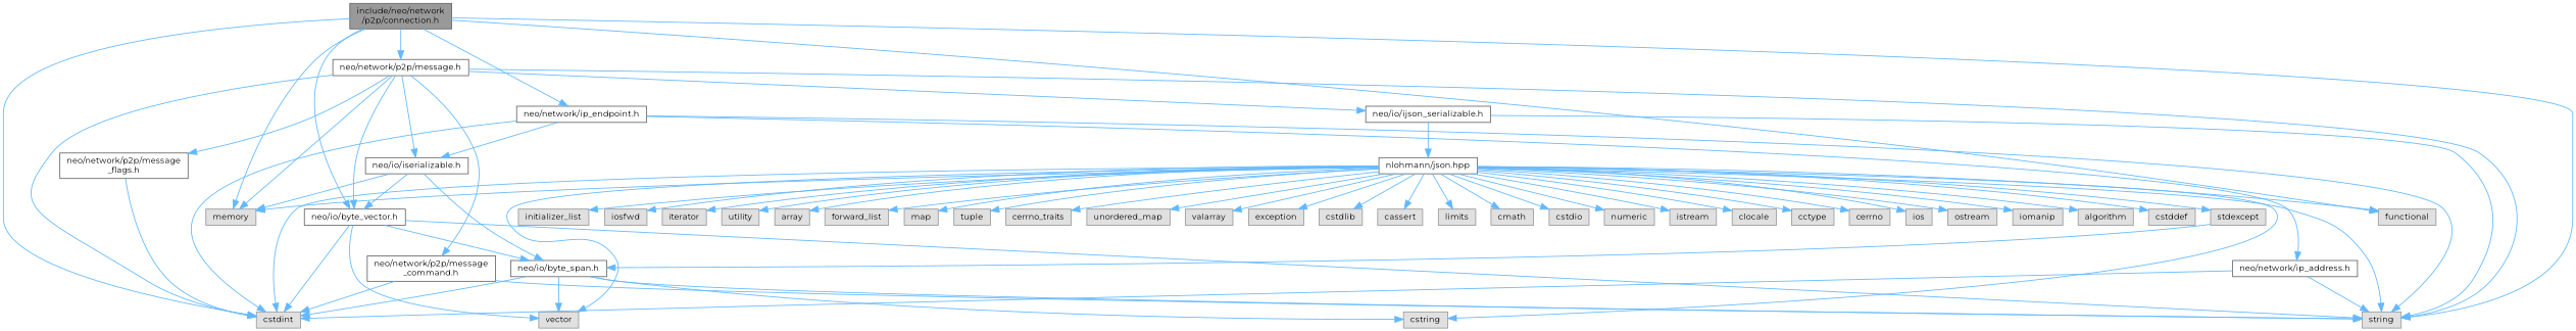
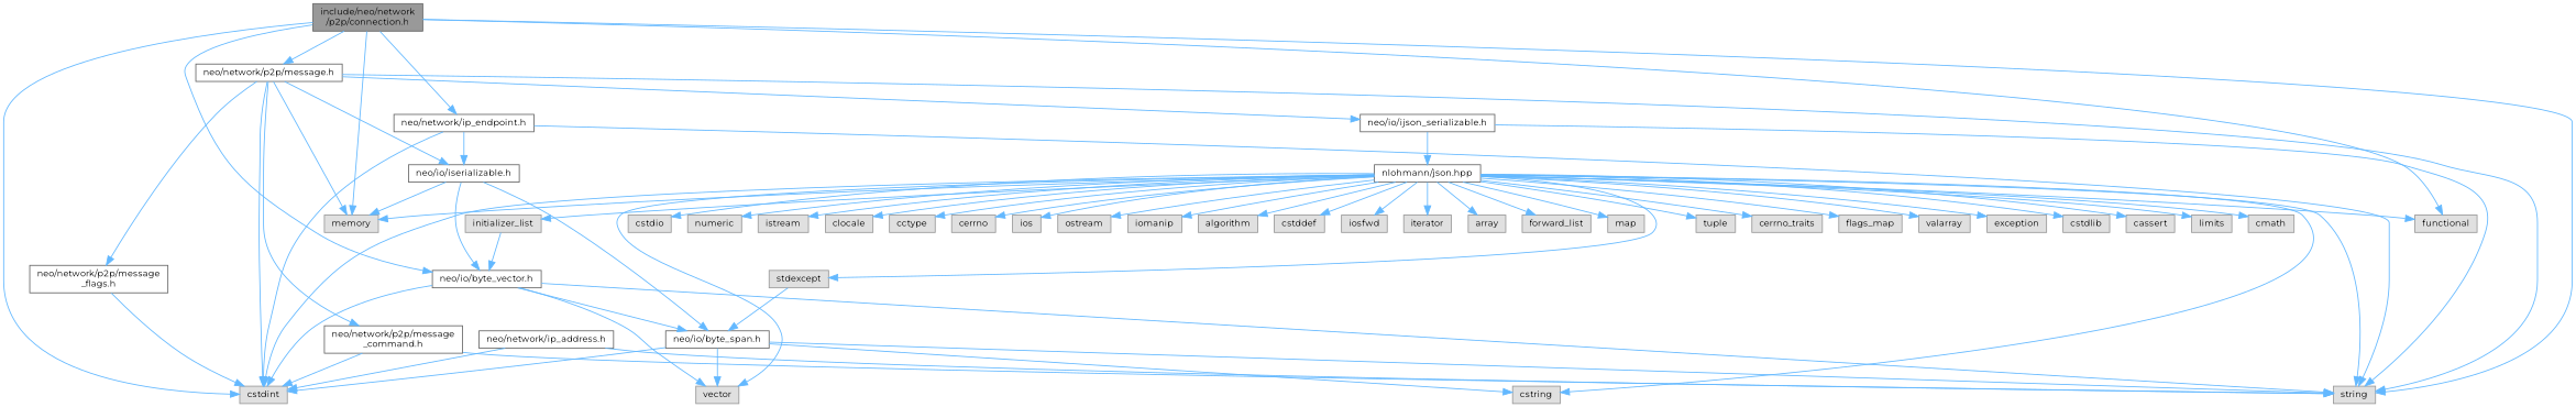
  digraph {
    fontname=Montserrat
    node [color=grey60 fillcolor="#E0E0E0" fontname=Montserrat fontsize=10 shape=box style=filled]
    edge [color=steelblue1 fontname=Montserrat fontsize=10 labelfontname=Helvetica labelfontsize=10 style=solid]
    n1 [color=gray40 fillcolor=grey60 fontcolor=black height=0.2 label="include/neo/network\l/p2p/connection.h" width=0.4]
    n2 [color=grey40 fillcolor=white height=0.2 label="neo/io/byte_vector.h" width=0.4]
    n3 [height=0.2 label=cstdint width=0.4]
    n4 [height=0.2 label=string width=0.4]
    n5 [color=grey40 fillcolor=white height=0.2 label="neo/network/ip_endpoint.h" width=0.4]
    n6 [height=0.2 label=memory width=0.4]
    n7 [color=grey40 fillcolor=white height=0.2 label="neo/network/p2p/message.h" width=0.4]
    n8 [height=0.2 label=functional width=0.4]
    n9 [color=grey40 fillcolor=white height=0.2 label="neo/io/byte_span.h" width=0.4]
    n10 [height=0.2 label=vector width=0.4]
    n11 [color=grey40 fillcolor=white height=0.2 label="neo/io/iserializable.h" width=0.4]
    n12 [color=grey40 fillcolor=white height=0.2 label="neo/network/ip_address.h" width=0.4]
    n13 [color=grey40 fillcolor=white height=0.2 label="neo/io/ijson_serializable.h" width=0.4]
    n14 [color=grey40 fillcolor=white height=0.2 label="neo/network/p2p/message\l_command.h" width=0.4]
    n15 [color=grey40 fillcolor=white height=0.2 label="neo/network/p2p/message\l_flags.h" width=0.4]
    n16 [height=0.2 label=cstring width=0.4]
    n17 [height=0.2 label=stdexcept width=0.4]
    n18 [color=grey40 fillcolor=white height=0.2 label="nlohmann/json.hpp" width=0.4]
    n19 [height=0.2 label=algorithm width=0.4]
    n20 [height=0.2 label=cstddef width=0.4]
    n21 [height=0.2 label=initializer_list width=0.4]
    n22 [height=0.2 label=iosfwd width=0.4]
    n23 [height=0.2 label=iterator width=0.4]
-   n24 [height=0.2 label=utility width=0.4]
    n25 [height=0.2 label=array width=0.4]
    n26 [height=0.2 label=forward_list width=0.4]
    n27 [height=0.2 label=map width=0.4]
    n28 [height=0.2 label=tuple width=0.4]
    n29 [height=0.2 label=cerrno_traits width=0.4]
-   n30 [height=0.2 label=unordered_map width=0.4]
+   n30 [height=0.2 label=flags_map width=0.4]
    n31 [height=0.2 label=valarray width=0.4]
    n32 [height=0.2 label=exception width=0.4]
    n33 [height=0.2 label=cstdlib width=0.4]
    n34 [height=0.2 label=cassert width=0.4]
    n35 [height=0.2 label=limits width=0.4]
    n36 [height=0.2 label=cmath width=0.4]
    n37 [height=0.2 label=cstdio width=0.4]
    n38 [height=0.2 label=numeric width=0.4]
    n39 [height=0.2 label=istream width=0.4]
    n40 [height=0.2 label=clocale width=0.4]
    n41 [height=0.2 label=cctype width=0.4]
    n42 [height=0.2 label=cerrno width=0.4]
    n43 [height=0.2 label=ios width=0.4]
    n44 [height=0.2 label=ostream width=0.4]
    n45 [height=0.2 label=iomanip width=0.4]
    n1 -> n2
    n1 -> n3
    n1 -> n4
    n1 -> n5
    n1 -> n6
    n1 -> n7
    n1 -> n8
    n2 -> n3
    n2 -> n4
    n2 -> n9
    n2 -> n10
    n5 -> n3
    n5 -> n4
    n5 -> n11
-   n5 -> n12
-   n7 -> n2
+   n21 -> n2
    n7 -> n3
    n7 -> n4
    n7 -> n6
    n7 -> n11
    n7 -> n13
    n7 -> n14
    n7 -> n15
    n9 -> n3
    n9 -> n4
    n9 -> n10
    n9 -> n16
    n11 -> n2
    n11 -> n6
    n11 -> n9
    n12 -> n3
    n12 -> n4
    n13 -> n4
    n13 -> n18
    n14 -> n3
    n14 -> n4
    n15 -> n3
    n17 -> n9
    n18 -> n3
    n18 -> n4
    n18 -> n6
    n18 -> n8
    n18 -> n10
    n18 -> n16
    n18 -> n17
    n18 -> n19
    n18 -> n20
    n18 -> n21
    n18 -> n22
    n18 -> n23
-   n18 -> n24
    n18 -> n25
    n18 -> n26
    n18 -> n27
    n18 -> n28
    n18 -> n29
    n18 -> n30
    n18 -> n31
    n18 -> n32
    n18 -> n33
    n18 -> n34
    n18 -> n35
    n18 -> n36
    n18 -> n37
    n18 -> n38
    n18 -> n39
    n18 -> n40
    n18 -> n41
    n18 -> n42
    n18 -> n43
    n18 -> n44
    n18 -> n45
  }
